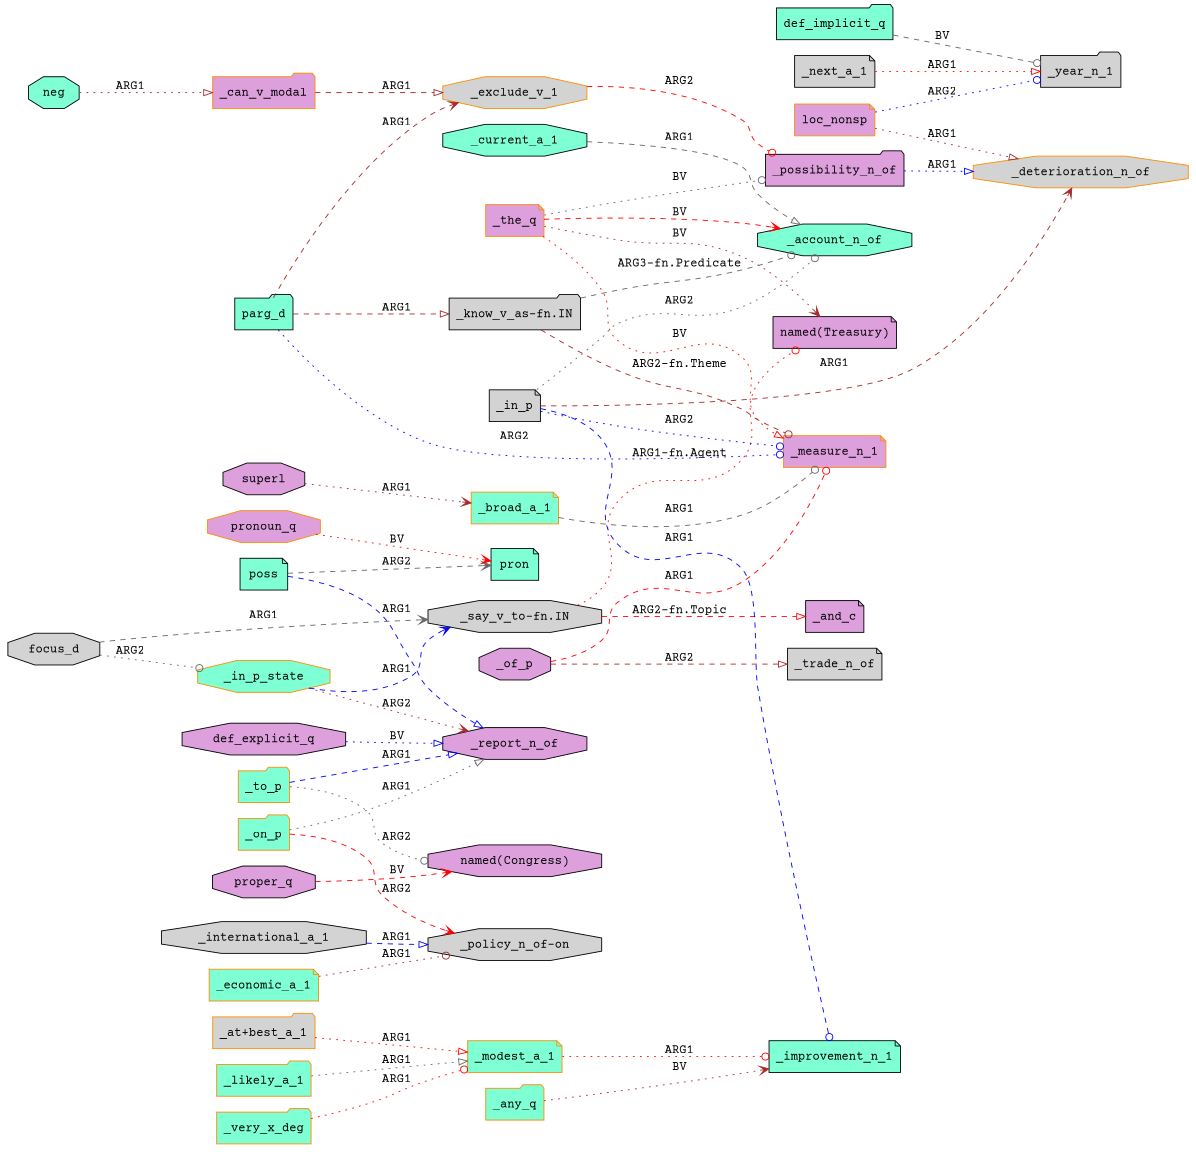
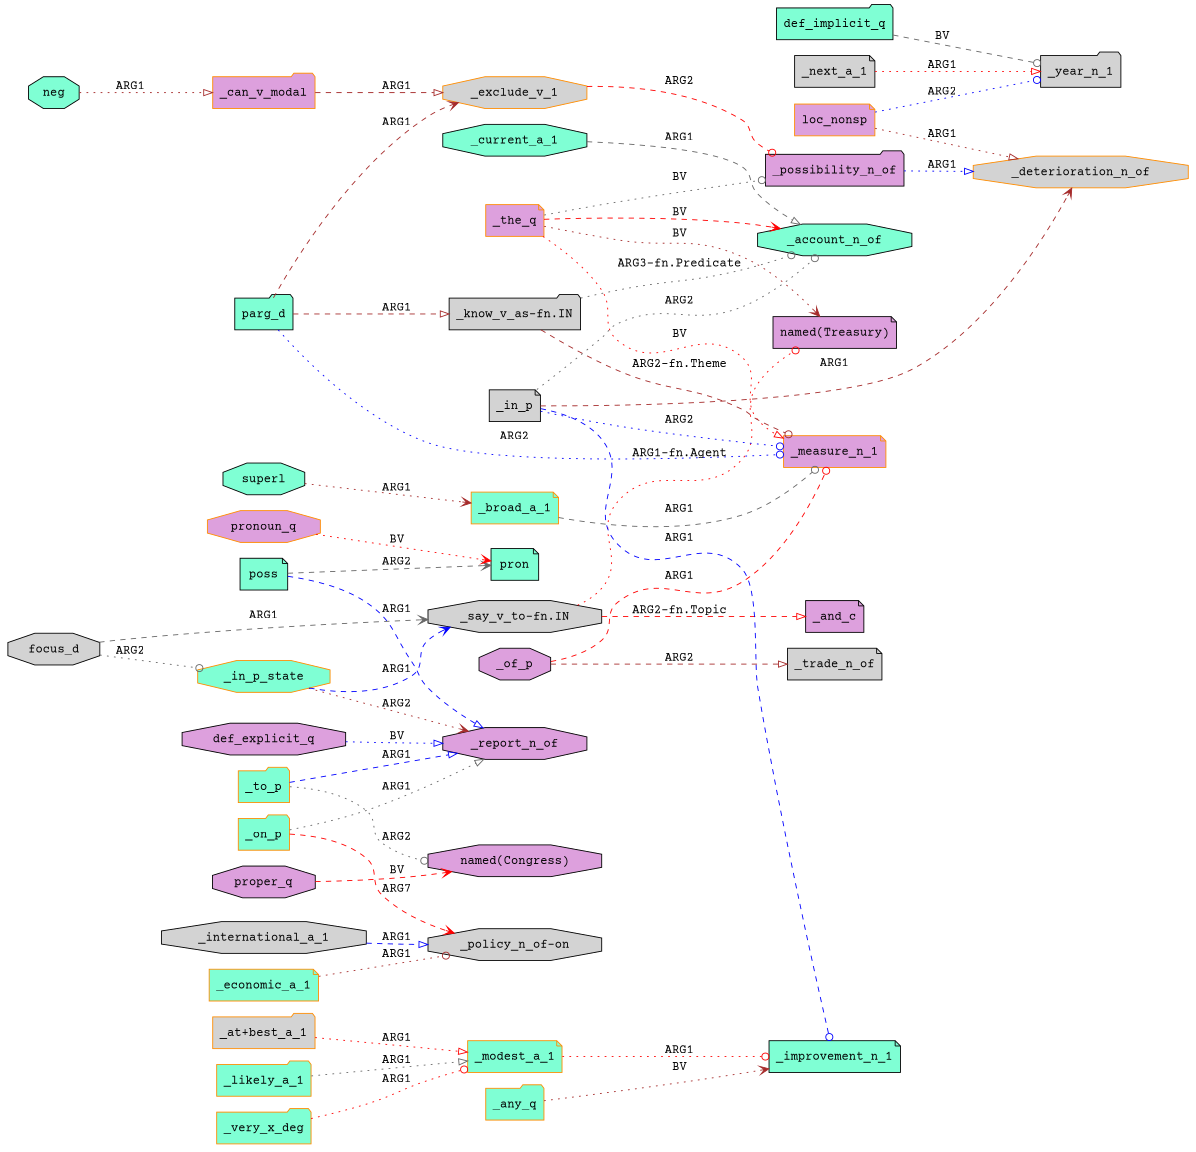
  digraph {
    fontname="Courier Prime"
    rankdir=LR
    node [color=black fillcolor=aquamarine fontname="Courier Prime" shape=octagon style=filled]
    edge [arrowhead=odot color=brown fontname="Courier Prime" style=dotted]
    _can_v_modal [color=darkorange fillcolor=plum shape=folder]
    _exclude_v_1 [color=darkorange fillcolor=lightgrey]
    _possibility_n_of [fillcolor=plum shape=folder]
    _deterioration_n_of [color=darkorange fillcolor=lightgrey]
    _the_q [color=darkorange fillcolor=plum shape=note]
    _measure_n_1 [color=darkorange fillcolor=plum shape=note]
    _account_n_of
    "named(Treasury)" [fillcolor=plum shape=note]
    _trade_n_of [fillcolor=lightgrey shape=note]
    "_policy_n_of-on" [fillcolor=lightgrey]
    poss [shape=note]
    pron [shape=note]
    _report_n_of [fillcolor=plum]
    def_implicit_q [shape=folder]
    _year_n_1 [fillcolor=lightgrey shape=folder]
    _to_p [color=darkorange shape=folder]
    "named(Congress)" [fillcolor=plum]
    "_know_v_as-fn.IN" [fillcolor=lightgrey shape=folder]
    _broad_a_1 [color=darkorange shape=note]
    parg_d [shape=folder]
-   superl [fillcolor=plum]
+   superl
    focus_d [fillcolor=lightgrey]
    _in_p_state [color=darkorange]
    "_say_v_to-fn.IN" [fillcolor=lightgrey]
    _and_c [fillcolor=plum shape=note]
    _on_p [color=darkorange shape=folder]
    proper_q [fillcolor=plum]
    pronoun_q [color=darkorange fillcolor=plum]
    loc_nonsp [color=darkorange fillcolor=plum shape=note]
    "_at+best_a_1" [color=darkorange fillcolor=lightgrey shape=folder]
    _modest_a_1 [color=darkorange shape=note]
    _improvement_n_1 [shape=note]
    _next_a_1 [fillcolor=lightgrey shape=note]
    _in_p [fillcolor=lightgrey shape=note]
    _likely_a_1 [color=darkorange shape=folder]
    _economic_a_1 [color=darkorange shape=note]
    _current_a_1
    neg
    _very_x_deg [color=darkorange shape=folder]
    _of_p [fillcolor=plum]
    _international_a_1 [fillcolor=lightgrey]
    _any_q [color=darkorange shape=folder]
    def_explicit_q [fillcolor=plum]
    _can_v_modal -> _exclude_v_1 [arrowhead=onormal label=ARG1 style=dashed]
    _exclude_v_1 -> _possibility_n_of [color=red label=ARG2 style=dashed]
    _possibility_n_of -> _deterioration_n_of [arrowhead=onormal color=blue label=ARG1]
    _the_q -> _possibility_n_of [color=gray40 label=BV]
    _the_q -> _measure_n_1 [arrowhead=onormal color=red label=BV]
    _the_q -> _account_n_of [arrowhead=vee color=red label=BV style=dashed]
    _the_q -> "named(Treasury)" [arrowhead=vee label=BV]
    poss -> pron [arrowhead=vee color=gray40 label=ARG2 style=dashed]
    poss -> _report_n_of [arrowhead=onormal color=blue label=ARG1 style=dashed]
    def_implicit_q -> _year_n_1 [color=gray40 label=BV style=dashed]
    _to_p -> _report_n_of [arrowhead=onormal color=blue label=ARG1 style=dashed]
    _to_p -> "named(Congress)" [color=gray40 label=ARG2]
    "_know_v_as-fn.IN" -> _measure_n_1 [label="ARG2-fn.Theme" style=dashed]
-   "_know_v_as-fn.IN" -> _account_n_of [color=gray40 label="ARG3-fn.Predicate" style=dashed]
+   "_know_v_as-fn.IN" -> _account_n_of [color=gray40 label="ARG3-fn.Predicate"]
    _broad_a_1 -> _measure_n_1 [color=gray40 label=ARG1 style=dashed]
    parg_d -> _exclude_v_1 [arrowhead=vee label=ARG1 style=dashed]
    parg_d -> _measure_n_1 [color=blue label=ARG2]
    parg_d -> "_know_v_as-fn.IN" [arrowhead=onormal label=ARG1 style=dashed]
    superl -> _broad_a_1 [arrowhead=vee label=ARG1]
    focus_d -> _in_p_state [color=gray40 label=ARG2]
    focus_d -> "_say_v_to-fn.IN" [arrowhead=vee color=gray40 label=ARG1 style=dashed]
    _in_p_state -> _report_n_of [arrowhead=vee label=ARG2]
    _in_p_state -> "_say_v_to-fn.IN" [arrowhead=vee color=blue label=ARG1 style=dashed]
    "_say_v_to-fn.IN" -> "named(Treasury)" [color=red label="ARG1-fn.Agent"]
    "_say_v_to-fn.IN" -> _and_c [arrowhead=onormal color=red label="ARG2-fn.Topic" style=dashed]
-   _on_p -> "_policy_n_of-on" [arrowhead=vee color=red label=ARG2 style=dashed]
+   _on_p -> "_policy_n_of-on" [arrowhead=vee color=red label=ARG7 style=dashed]
    _on_p -> _report_n_of [arrowhead=onormal color=gray40 label=ARG1]
    proper_q -> "named(Congress)" [arrowhead=vee color=red label=BV style=dashed]
    pronoun_q -> pron [arrowhead=vee color=red label=BV]
    loc_nonsp -> _deterioration_n_of [arrowhead=onormal label=ARG1]
    loc_nonsp -> _year_n_1 [color=blue label=ARG2]
    "_at+best_a_1" -> _modest_a_1 [arrowhead=onormal color=red label=ARG1]
    _modest_a_1 -> _improvement_n_1 [color=red label=ARG1]
    _next_a_1 -> _year_n_1 [arrowhead=onormal color=red label=ARG1]
    _in_p -> _deterioration_n_of [arrowhead=vee label=ARG1 style=dashed]
    _in_p -> _measure_n_1 [color=blue label=ARG2]
    _in_p -> _account_n_of [color=gray40 label=ARG2]
    _in_p -> _improvement_n_1 [color=blue label=ARG1 style=dashed]
    _likely_a_1 -> _modest_a_1 [arrowhead=onormal color=gray40 label=ARG1]
    _economic_a_1 -> "_policy_n_of-on" [label=ARG1]
    _current_a_1 -> _account_n_of [arrowhead=onormal color=gray40 label=ARG1 style=dashed]
    neg -> _can_v_modal [arrowhead=onormal label=ARG1]
    _very_x_deg -> _modest_a_1 [color=red label=ARG1]
    _of_p -> _measure_n_1 [color=red label=ARG1 style=dashed]
    _of_p -> _trade_n_of [arrowhead=onormal label=ARG2 style=dashed]
    _international_a_1 -> "_policy_n_of-on" [arrowhead=onormal color=blue label=ARG1 style=dashed]
    _any_q -> _improvement_n_1 [arrowhead=vee label=BV]
    def_explicit_q -> _report_n_of [arrowhead=onormal color=blue label=BV]
  }
